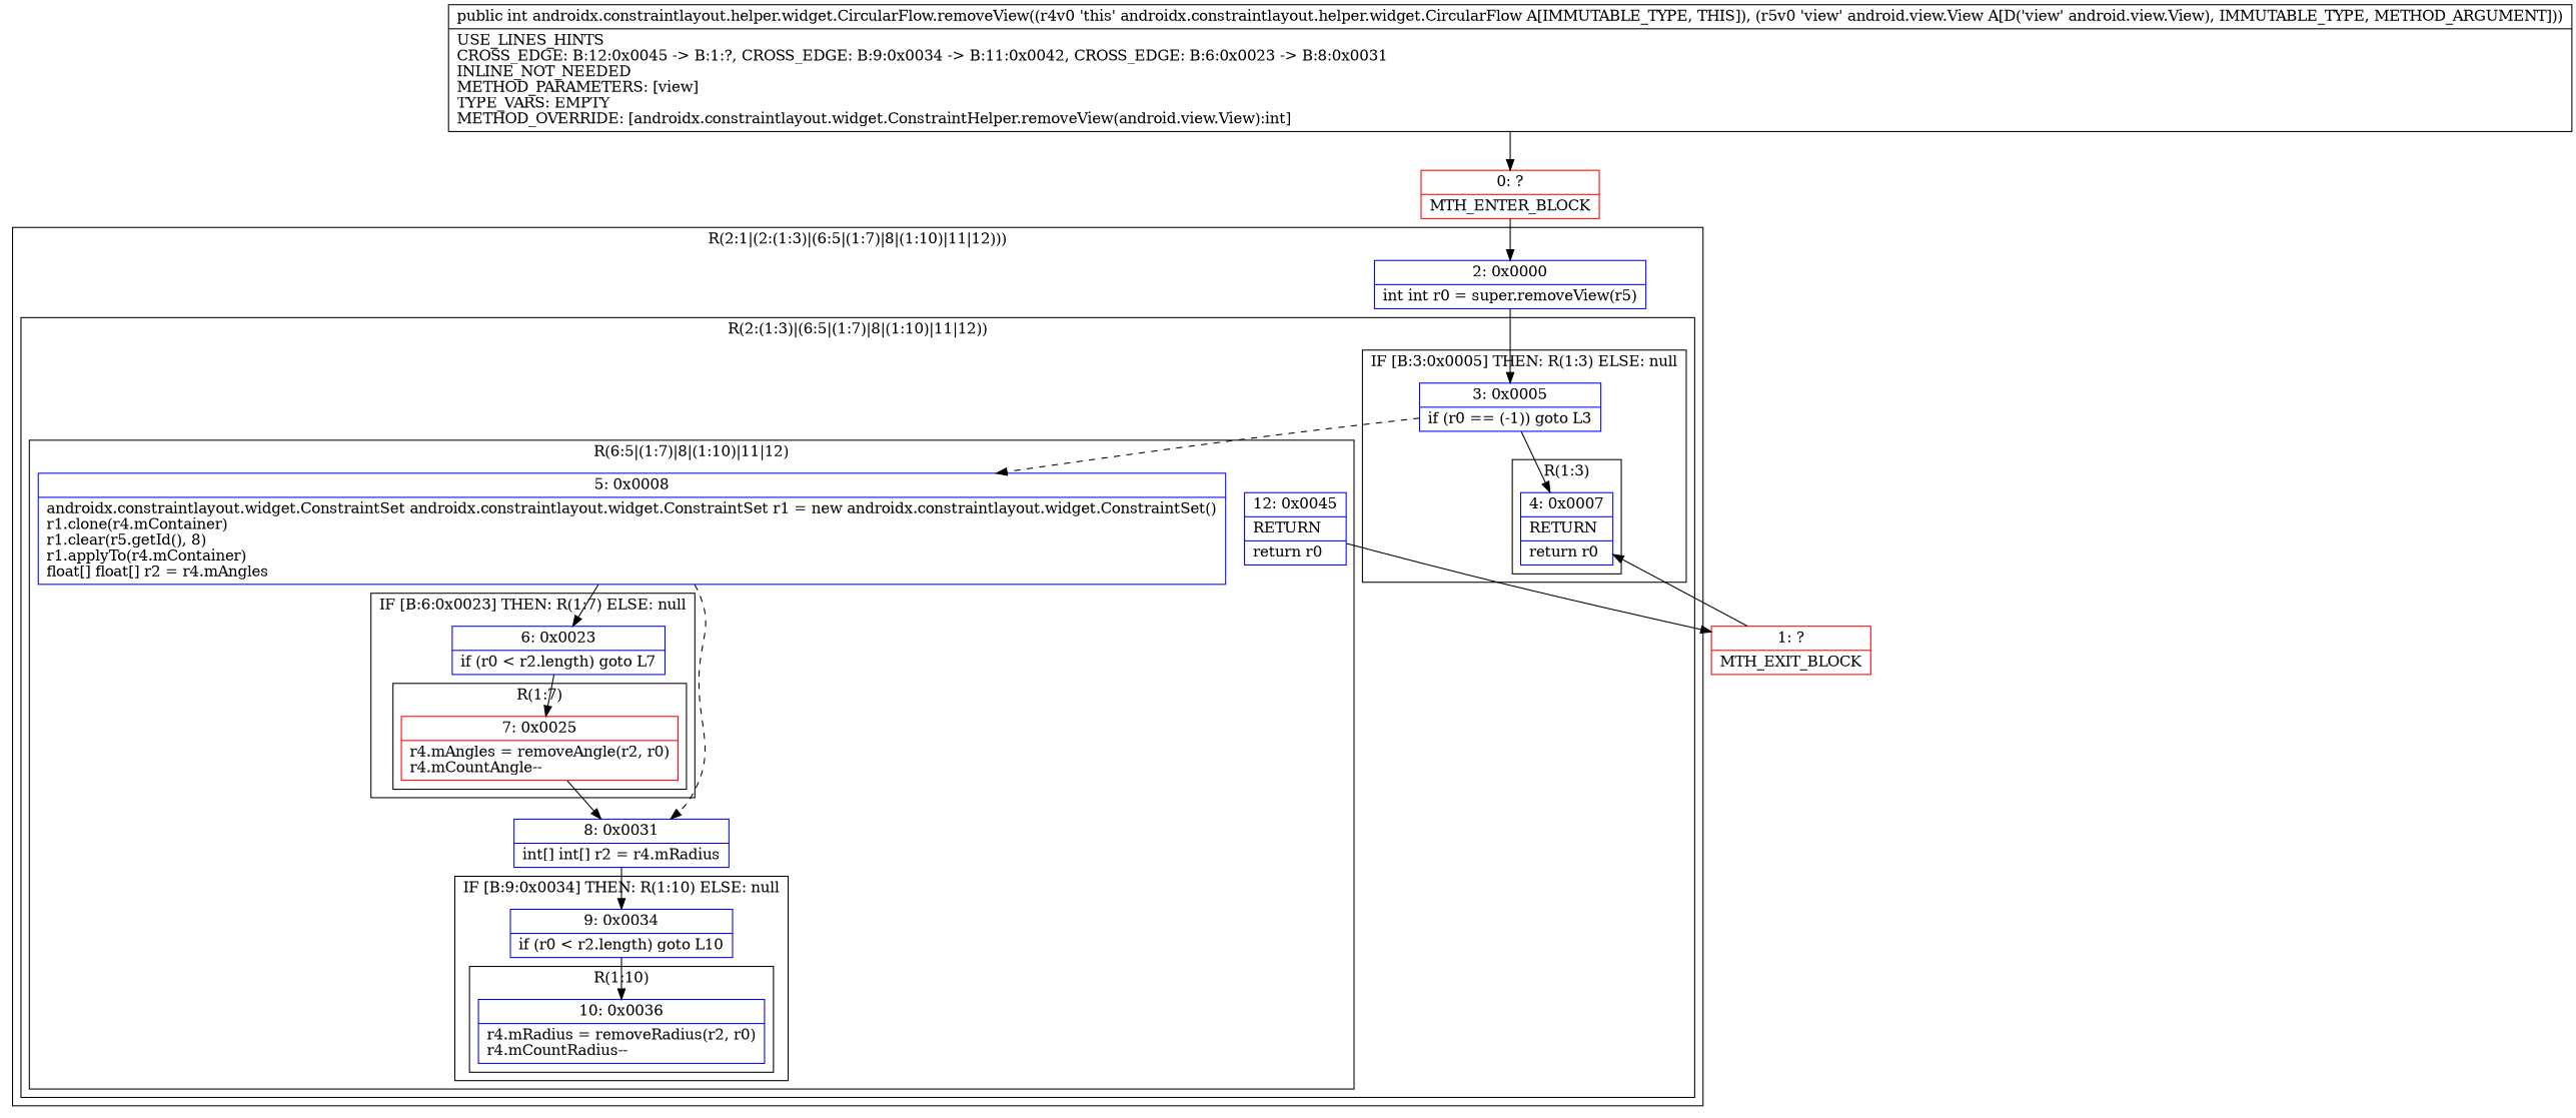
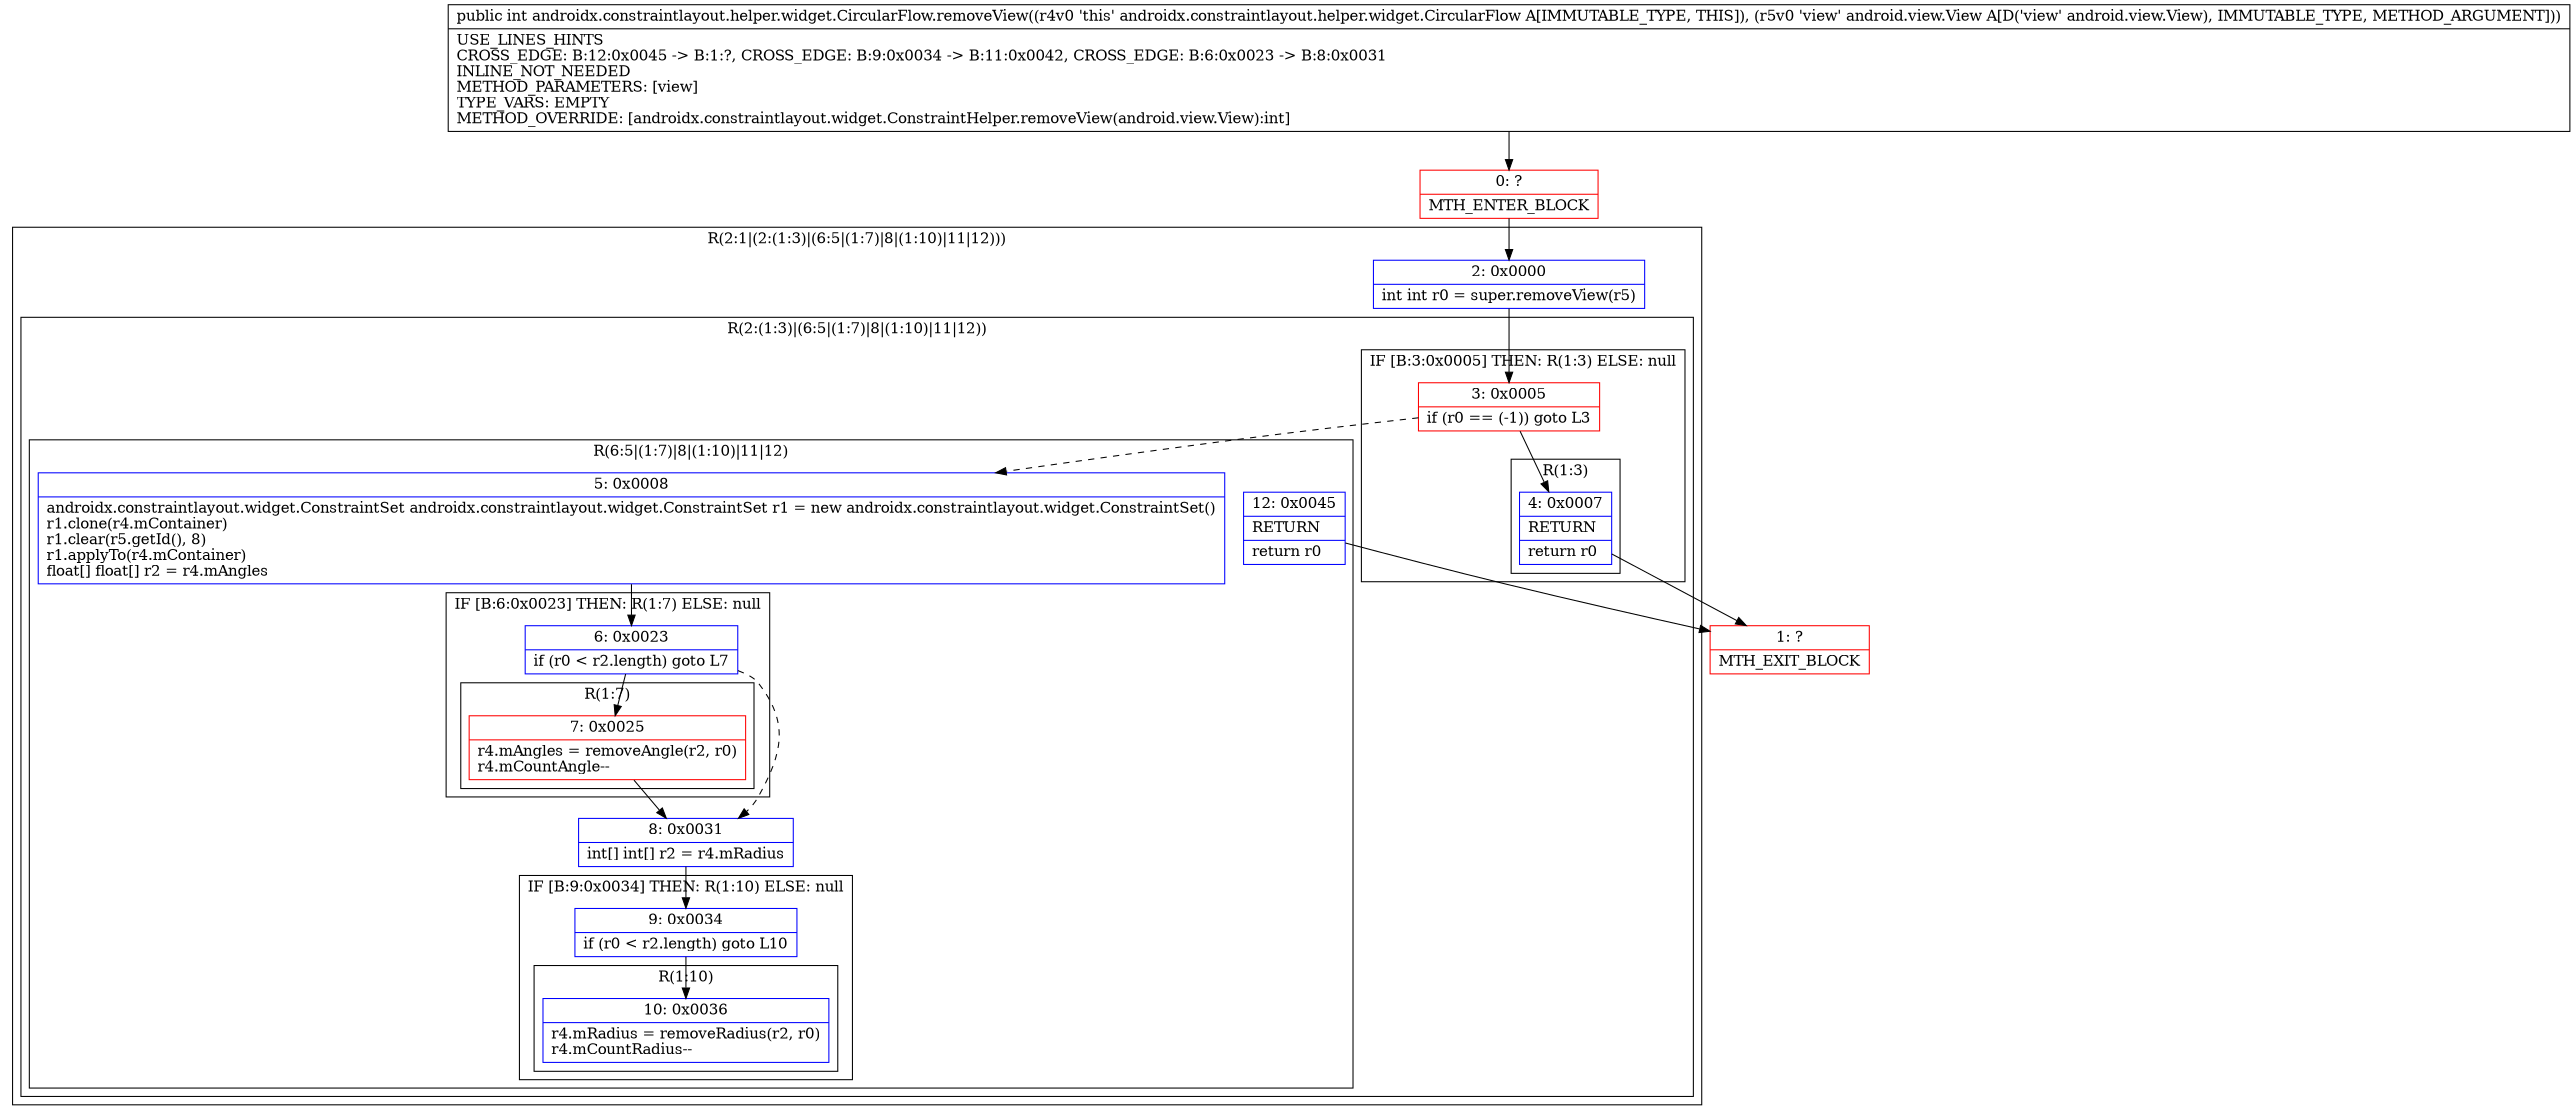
  digraph {
    node [color=blue shape=record]
    n1 [label="{4\:\ 0x0007|RETURN\l|return r0\l}"]
-   n2 [label="{3\:\ 0x0005|if (r0 == (\-1)) goto L3\l}"]
+   n2 [color=red label="{3\:\ 0x0005|if (r0 == (\-1)) goto L3\l}"]
    n3 [color=red label="{7\:\ 0x0025|r4.mAngles = removeAngle(r2, r0)\lr4.mCountAngle\-\-\l}"]
    n4 [label="{6\:\ 0x0023|if (r0 \< r2.length) goto L7\l}"]
    n5 [label="{10\:\ 0x0036|r4.mRadius = removeRadius(r2, r0)\lr4.mCountRadius\-\-\l}"]
    n6 [label="{9\:\ 0x0034|if (r0 \< r2.length) goto L10\l}"]
    n7 [label="{5\:\ 0x0008|androidx.constraintlayout.widget.ConstraintSet androidx.constraintlayout.widget.ConstraintSet r1 = new androidx.constraintlayout.widget.ConstraintSet()\lr1.clone(r4.mContainer)\lr1.clear(r5.getId(), 8)\lr1.applyTo(r4.mContainer)\lfloat[] float[] r2 = r4.mAngles\l}"]
    n8 [label="{8\:\ 0x0031|int[] int[] r2 = r4.mRadius\l}"]
    n9 [label="{12\:\ 0x0045|RETURN\l|return r0\l}"]
    n10 [label="{2\:\ 0x0000|int int r0 = super.removeView(r5)\l}"]
    n11 [color=red label="{1\:\ ?|MTH_EXIT_BLOCK\l}"]
    n12 [color=red label="{0\:\ ?|MTH_ENTER_BLOCK\l}"]
    n13 [label="{public int androidx.constraintlayout.helper.widget.CircularFlow.removeView((r4v0 'this' androidx.constraintlayout.helper.widget.CircularFlow A[IMMUTABLE_TYPE, THIS]), (r5v0 'view' android.view.View A[D('view' android.view.View), IMMUTABLE_TYPE, METHOD_ARGUMENT]))  | USE_LINES_HINTS\lCROSS_EDGE: B:12:0x0045 \-\> B:1:?, CROSS_EDGE: B:9:0x0034 \-\> B:11:0x0042, CROSS_EDGE: B:6:0x0023 \-\> B:8:0x0031\lINLINE_NOT_NEEDED\lMETHOD_PARAMETERS: [view]\lTYPE_VARS: EMPTY\lMETHOD_OVERRIDE: [androidx.constraintlayout.widget.ConstraintHelper.removeView(android.view.View):int]\l}" color=""]
    subgraph cluster_1 {
      label="R(2:1|(2:(1:3)|(6:5|(1:7)|8|(1:10)|11|12)))"
      n10
      subgraph cluster_2 {
        label="R(2:(1:3)|(6:5|(1:7)|8|(1:10)|11|12))"
        subgraph cluster_3 {
          label="IF [B:3:0x0005] THEN: R(1:3) ELSE: null"
          n2
          subgraph cluster_4 {
            label="R(1:3)"
            n1
          }
        }
        subgraph cluster_5 {
          label="R(6:5|(1:7)|8|(1:10)|11|12)"
          n7
          n8
          n9
          subgraph cluster_6 {
            label="IF [B:6:0x0023] THEN: R(1:7) ELSE: null"
            n4
            subgraph cluster_7 {
              label="R(1:7)"
              n3
            }
          }
          subgraph cluster_8 {
            label="IF [B:9:0x0034] THEN: R(1:10) ELSE: null"
            n6
            subgraph cluster_9 {
              label="R(1:10)"
              n5
            }
          }
        }
      }
    }
-   n11 -> n1
+   n1 -> n11
    n2 -> n1
    n2 -> n7 [style=dashed]
    n3 -> n8
    n4 -> n3
-   n7 -> n8 [style=dashed]
+   n4 -> n8 [style=dashed]
    n6 -> n5
    n7 -> n4
    n8 -> n6
    n9 -> n11
    n10 -> n2
    n12 -> n10
    n13 -> n12
  }
